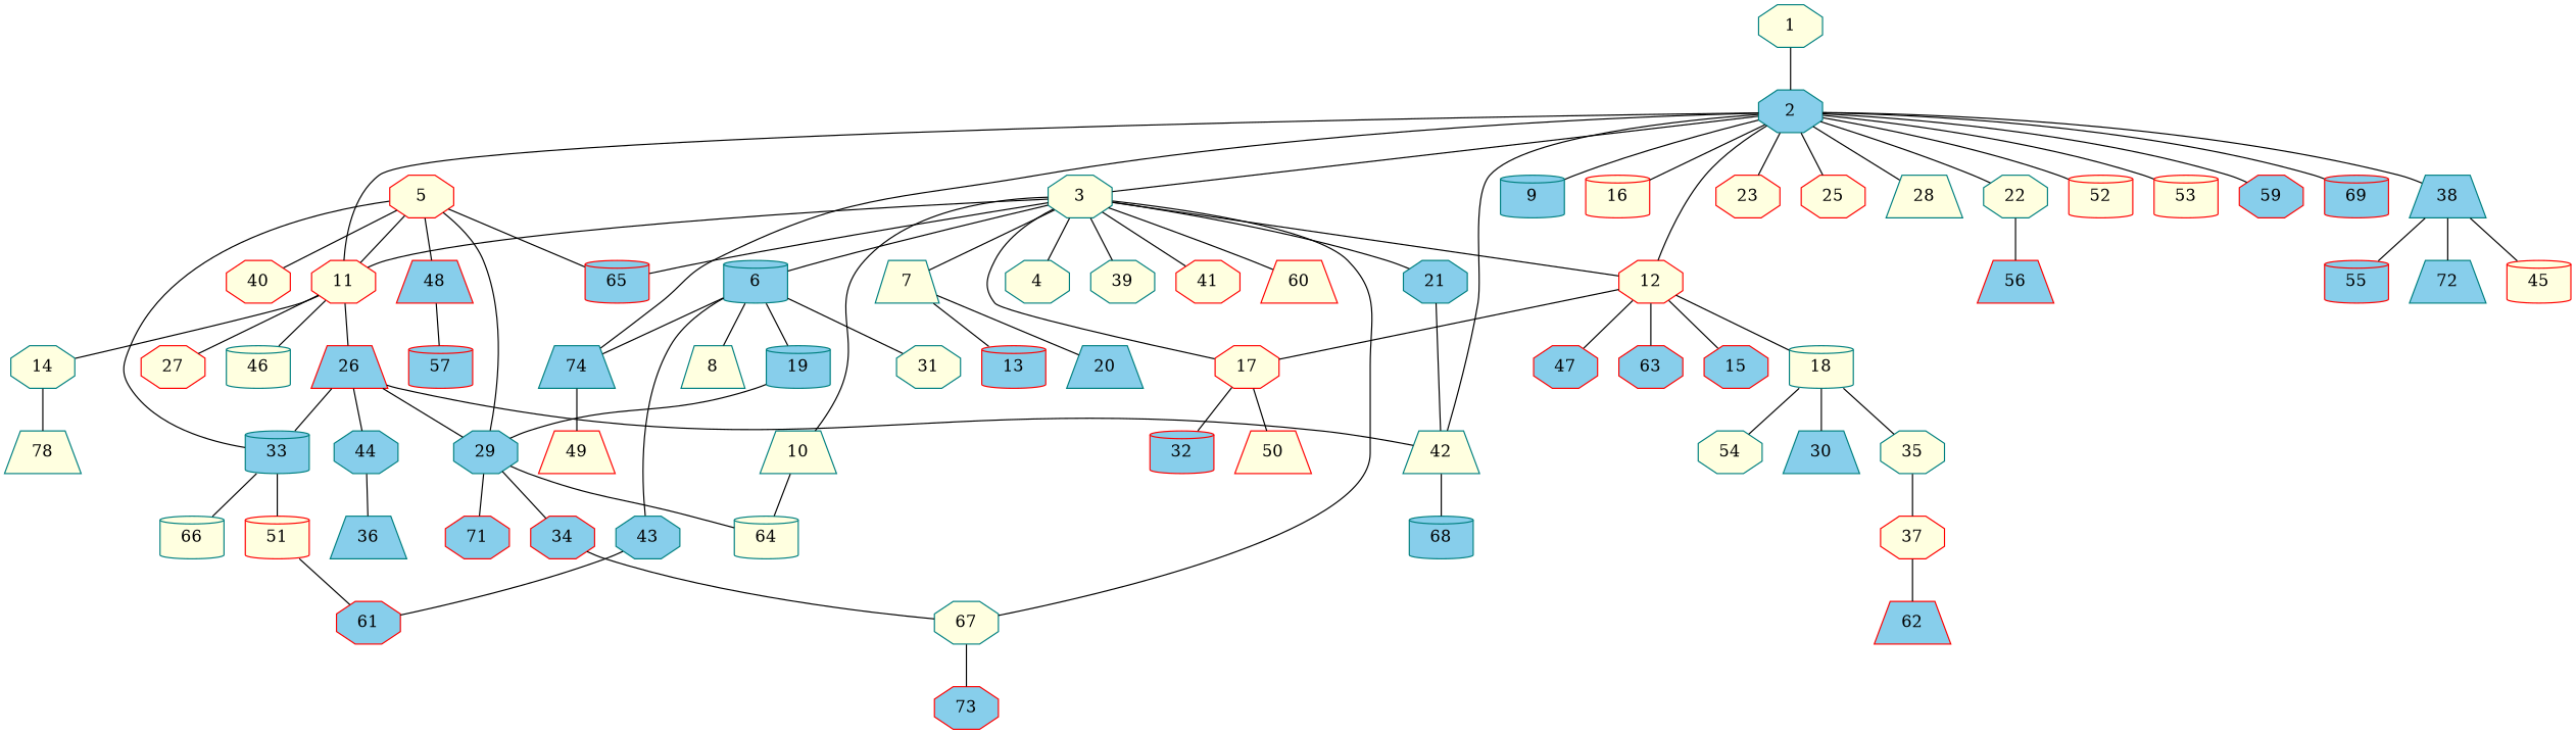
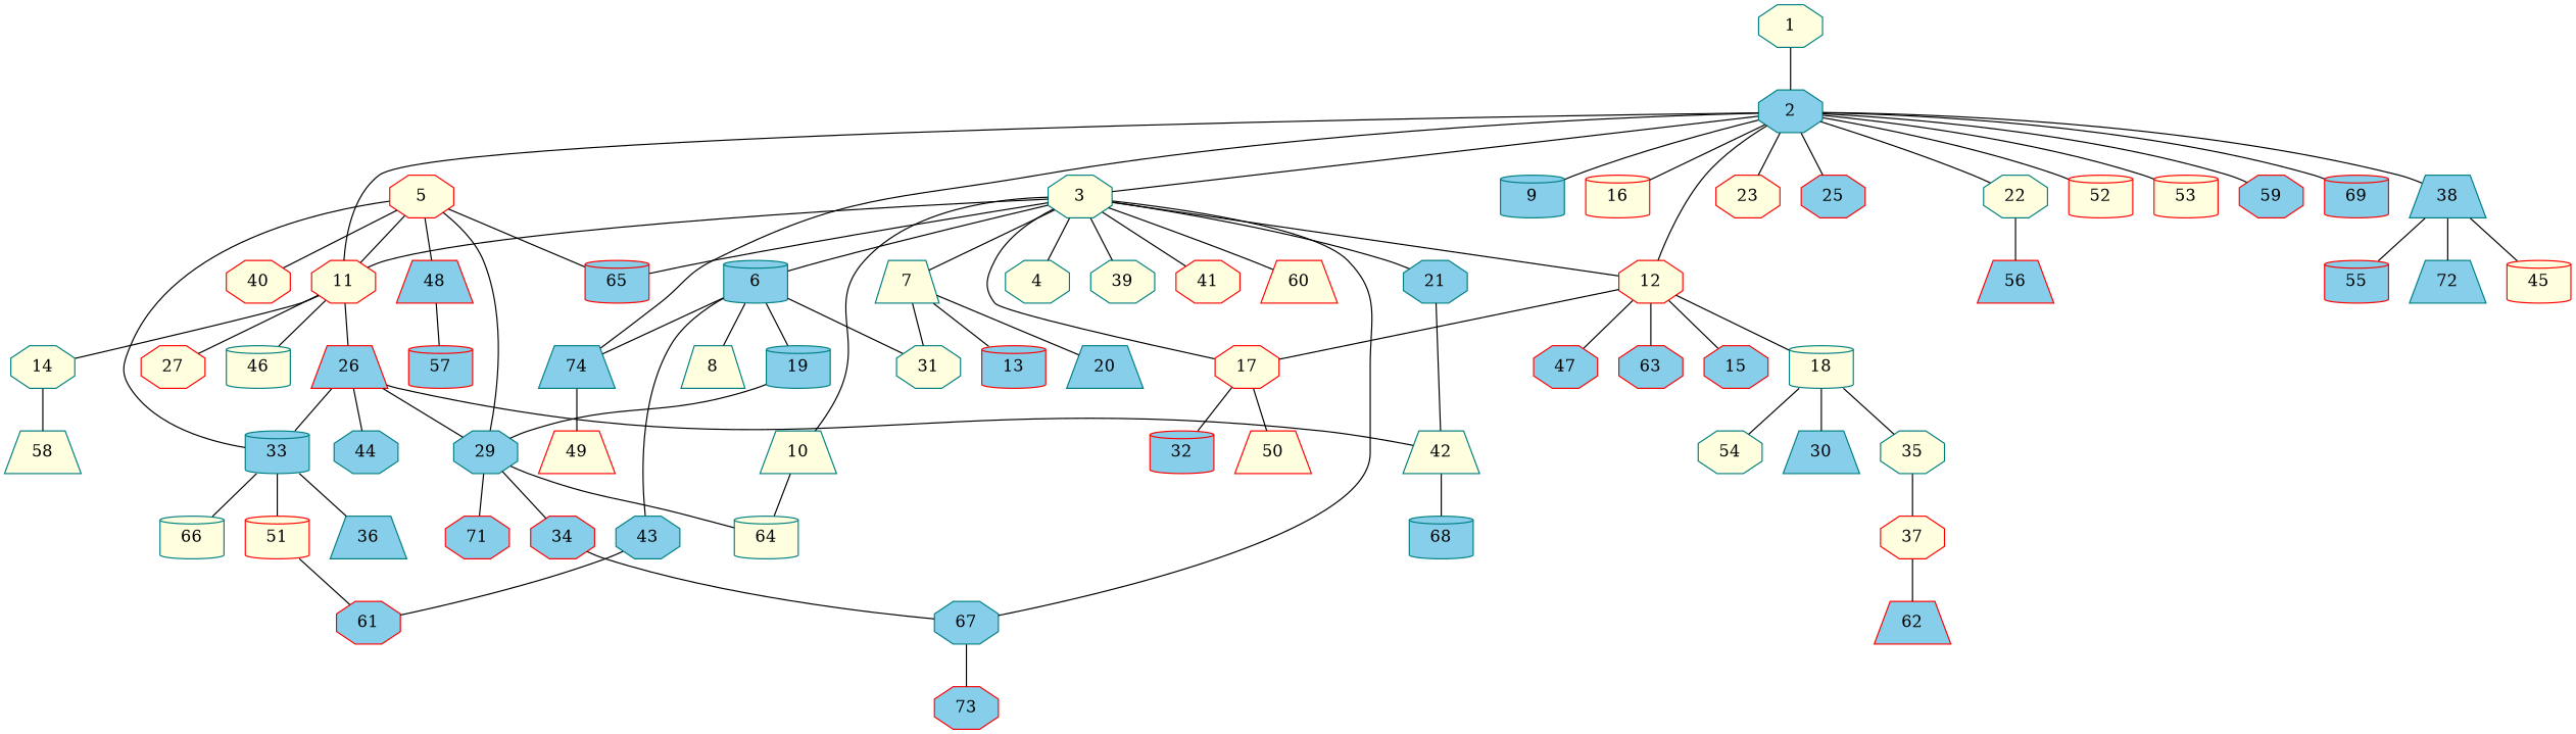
  graph {
    node [color=teal fillcolor=lightyellow shape=octagon style=filled]
    2 [fillcolor=skyblue]
    1
    3
    9 [fillcolor=skyblue shape=cylinder]
    11 [color=red]
    12 [color=red]
    16 [color=red shape=cylinder]
    22
    23 [color=red]
    n10 [fillcolor=skyblue label=74 shape=trapezium]
-   25 [color=red]
-   28 [shape=trapezium]
+   25 [color=red fillcolor=skyblue]
    38 [fillcolor=skyblue shape=trapezium]
    42 [shape=trapezium]
    52 [color=red shape=cylinder]
    53 [color=red shape=cylinder]
    59 [color=red fillcolor=skyblue]
    69 [color=red fillcolor=skyblue shape=cylinder]
    4
    6 [fillcolor=skyblue shape=cylinder]
    7 [shape=trapezium]
    10 [shape=trapezium]
    17 [color=red]
    21 [fillcolor=skyblue]
    39
    41 [color=red]
    60 [color=red shape=trapezium]
-   67
+   67 [fillcolor=skyblue]
    65 [color=red fillcolor=skyblue shape=cylinder]
    14
    26 [color=red fillcolor=skyblue shape=trapezium]
    27 [color=red]
    46 [shape=cylinder]
    15 [color=red fillcolor=skyblue]
    18 [shape=cylinder]
    47 [color=red fillcolor=skyblue]
    63 [color=red fillcolor=skyblue]
    56 [color=red fillcolor=skyblue shape=trapezium]
    49 [color=red shape=trapezium]
    45 [color=red shape=cylinder]
    55 [color=red fillcolor=skyblue shape=cylinder]
    72 [fillcolor=skyblue shape=trapezium]
    68 [fillcolor=skyblue shape=cylinder]
    5 [color=red]
    29 [fillcolor=skyblue]
    33 [fillcolor=skyblue shape=cylinder]
    40 [color=red]
    48 [color=red fillcolor=skyblue shape=trapezium]
    8 [shape=trapezium]
    19 [fillcolor=skyblue shape=cylinder]
    31
    43 [fillcolor=skyblue]
    13 [color=red fillcolor=skyblue shape=cylinder]
    20 [fillcolor=skyblue shape=trapezium]
    64 [shape=cylinder]
    32 [color=red fillcolor=skyblue shape=cylinder]
    50 [color=red shape=trapezium]
    73 [color=red fillcolor=skyblue]
    34 [color=red fillcolor=skyblue]
    71 [color=red fillcolor=skyblue]
    36 [fillcolor=skyblue shape=trapezium]
    51 [color=red shape=cylinder]
    66 [shape=cylinder]
    57 [color=red fillcolor=skyblue shape=cylinder]
    61 [color=red fillcolor=skyblue]
-   58 [shape=trapezium label=78]
+   58 [shape=trapezium]
    44 [fillcolor=skyblue]
    30 [fillcolor=skyblue shape=trapezium]
    35
    54
    37 [color=red]
    62 [color=red fillcolor=skyblue shape=trapezium]
    2 -- 3
    2 -- 9
    2 -- 11
    2 -- 12
    2 -- 16
    2 -- 22
    2 -- 23
    2 -- n10
    2 -- 25
-   2 -- 28
    2 -- 38
-   2 -- 42
    2 -- 52
    2 -- 53
    2 -- 59
    2 -- 69
    1 -- 2
    3 -- 11
    3 -- 12
    3 -- 4
    3 -- 6
    3 -- 7
    3 -- 10
    3 -- 17
    3 -- 21
    3 -- 39
    3 -- 41
    3 -- 60
    3 -- 67
    3 -- 65
    11 -- 14
    11 -- 26
    11 -- 27
    11 -- 46
    12 -- 17
    12 -- 15
    12 -- 18
    12 -- 47
    12 -- 63
    22 -- 56
    n10 -- 49
    38 -- 45
    38 -- 55
    38 -- 72
    42 -- 68
    6 -- n10
    6 -- 8
    6 -- 19
    6 -- 31
    6 -- 43
+   7 -- 31
    7 -- 13
    7 -- 20
    10 -- 64
    17 -- 32
    17 -- 50
    21 -- 42
    67 -- 73
    14 -- 58
    26 -- 42
    26 -- 29
    26 -- 33
    26 -- 44
    18 -- 30
    18 -- 35
    18 -- 54
    5 -- 11
    5 -- 65
    5 -- 29
    5 -- 33
    5 -- 40
    5 -- 48
    29 -- 64
    29 -- 34
    29 -- 71
-   44 -- 36
+   33 -- 36
    33 -- 51
    33 -- 66
    48 -- 57
    19 -- 29
    43 -- 61
    34 -- 67
    51 -- 61
    35 -- 37
    37 -- 62
  }
